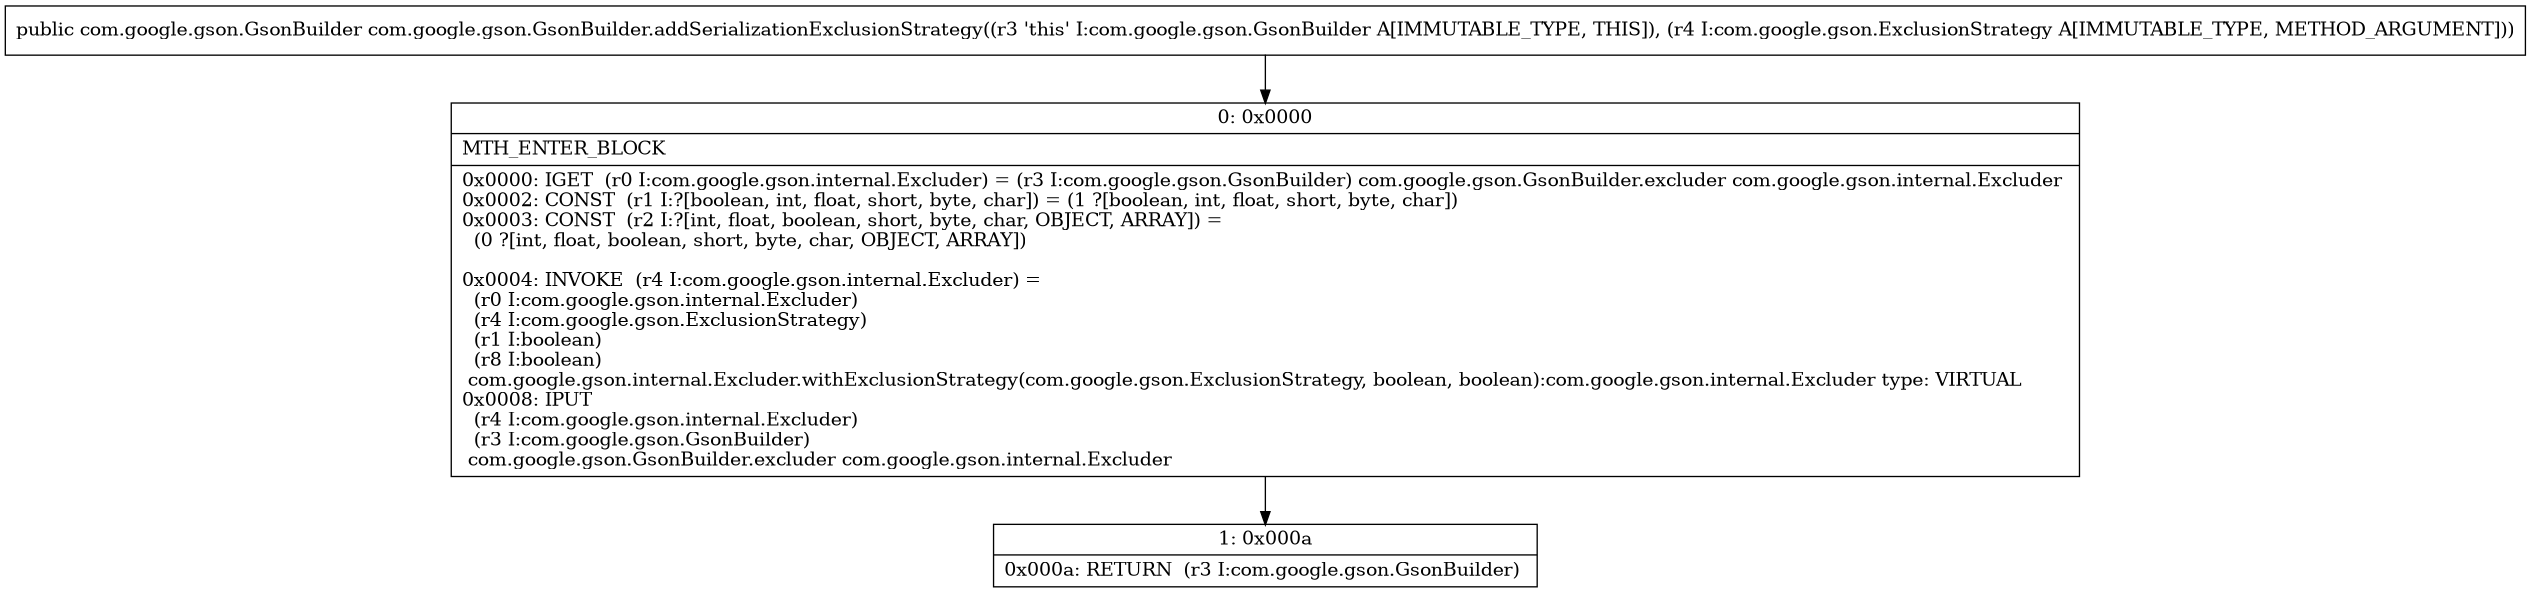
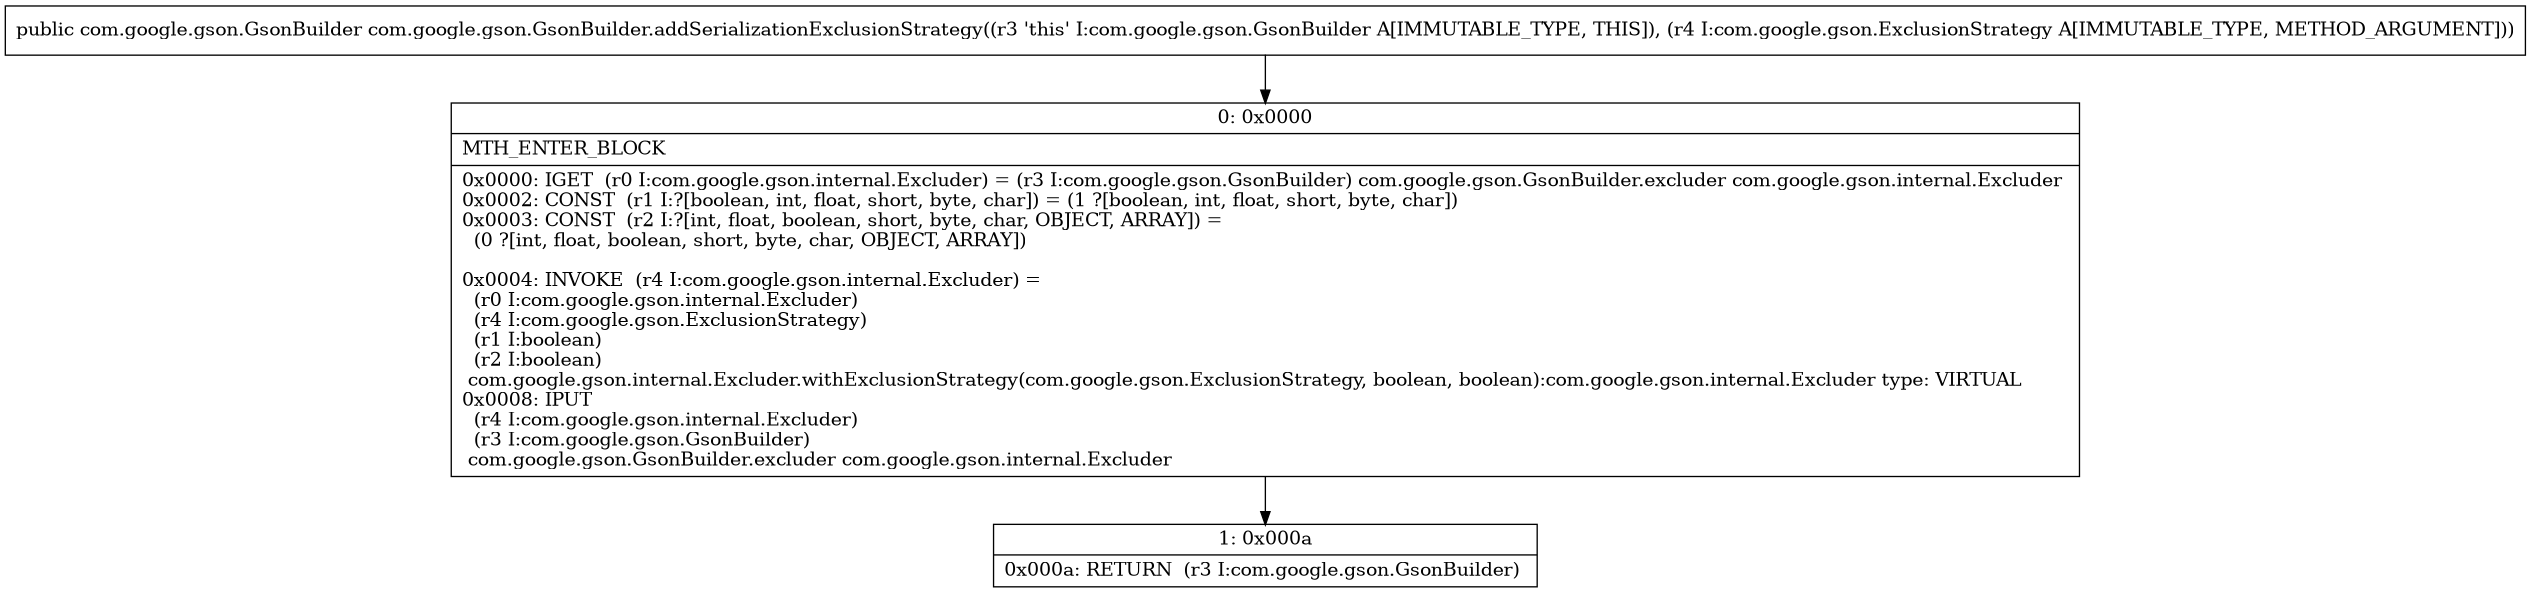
  digraph {
    node [shape=record]
-   n1 [label="{0\:\ 0x0000|MTH_ENTER_BLOCK\l|0x0000: IGET  (r0 I:com.google.gson.internal.Excluder) = (r3 I:com.google.gson.GsonBuilder) com.google.gson.GsonBuilder.excluder com.google.gson.internal.Excluder \l0x0002: CONST  (r1 I:?[boolean, int, float, short, byte, char]) = (1 ?[boolean, int, float, short, byte, char]) \l0x0003: CONST  (r2 I:?[int, float, boolean, short, byte, char, OBJECT, ARRAY]) = \l  (0 ?[int, float, boolean, short, byte, char, OBJECT, ARRAY])\l \l0x0004: INVOKE  (r4 I:com.google.gson.internal.Excluder) = \l  (r0 I:com.google.gson.internal.Excluder)\l  (r4 I:com.google.gson.ExclusionStrategy)\l  (r1 I:boolean)\l  (r8 I:boolean)\l com.google.gson.internal.Excluder.withExclusionStrategy(com.google.gson.ExclusionStrategy, boolean, boolean):com.google.gson.internal.Excluder type: VIRTUAL \l0x0008: IPUT  \l  (r4 I:com.google.gson.internal.Excluder)\l  (r3 I:com.google.gson.GsonBuilder)\l com.google.gson.GsonBuilder.excluder com.google.gson.internal.Excluder \l}"]
+   n1 [label="{0\:\ 0x0000|MTH_ENTER_BLOCK\l|0x0000: IGET  (r0 I:com.google.gson.internal.Excluder) = (r3 I:com.google.gson.GsonBuilder) com.google.gson.GsonBuilder.excluder com.google.gson.internal.Excluder \l0x0002: CONST  (r1 I:?[boolean, int, float, short, byte, char]) = (1 ?[boolean, int, float, short, byte, char]) \l0x0003: CONST  (r2 I:?[int, float, boolean, short, byte, char, OBJECT, ARRAY]) = \l  (0 ?[int, float, boolean, short, byte, char, OBJECT, ARRAY])\l \l0x0004: INVOKE  (r4 I:com.google.gson.internal.Excluder) = \l  (r0 I:com.google.gson.internal.Excluder)\l  (r4 I:com.google.gson.ExclusionStrategy)\l  (r1 I:boolean)\l  (r2 I:boolean)\l com.google.gson.internal.Excluder.withExclusionStrategy(com.google.gson.ExclusionStrategy, boolean, boolean):com.google.gson.internal.Excluder type: VIRTUAL \l0x0008: IPUT  \l  (r4 I:com.google.gson.internal.Excluder)\l  (r3 I:com.google.gson.GsonBuilder)\l com.google.gson.GsonBuilder.excluder com.google.gson.internal.Excluder \l}"]
    n2 [label="{1\:\ 0x000a|0x000a: RETURN  (r3 I:com.google.gson.GsonBuilder) \l}"]
    n3 [label="{public com.google.gson.GsonBuilder com.google.gson.GsonBuilder.addSerializationExclusionStrategy((r3 'this' I:com.google.gson.GsonBuilder A[IMMUTABLE_TYPE, THIS]), (r4 I:com.google.gson.ExclusionStrategy A[IMMUTABLE_TYPE, METHOD_ARGUMENT])) }"]
    n1 -> n2
    n3 -> n1
  }
